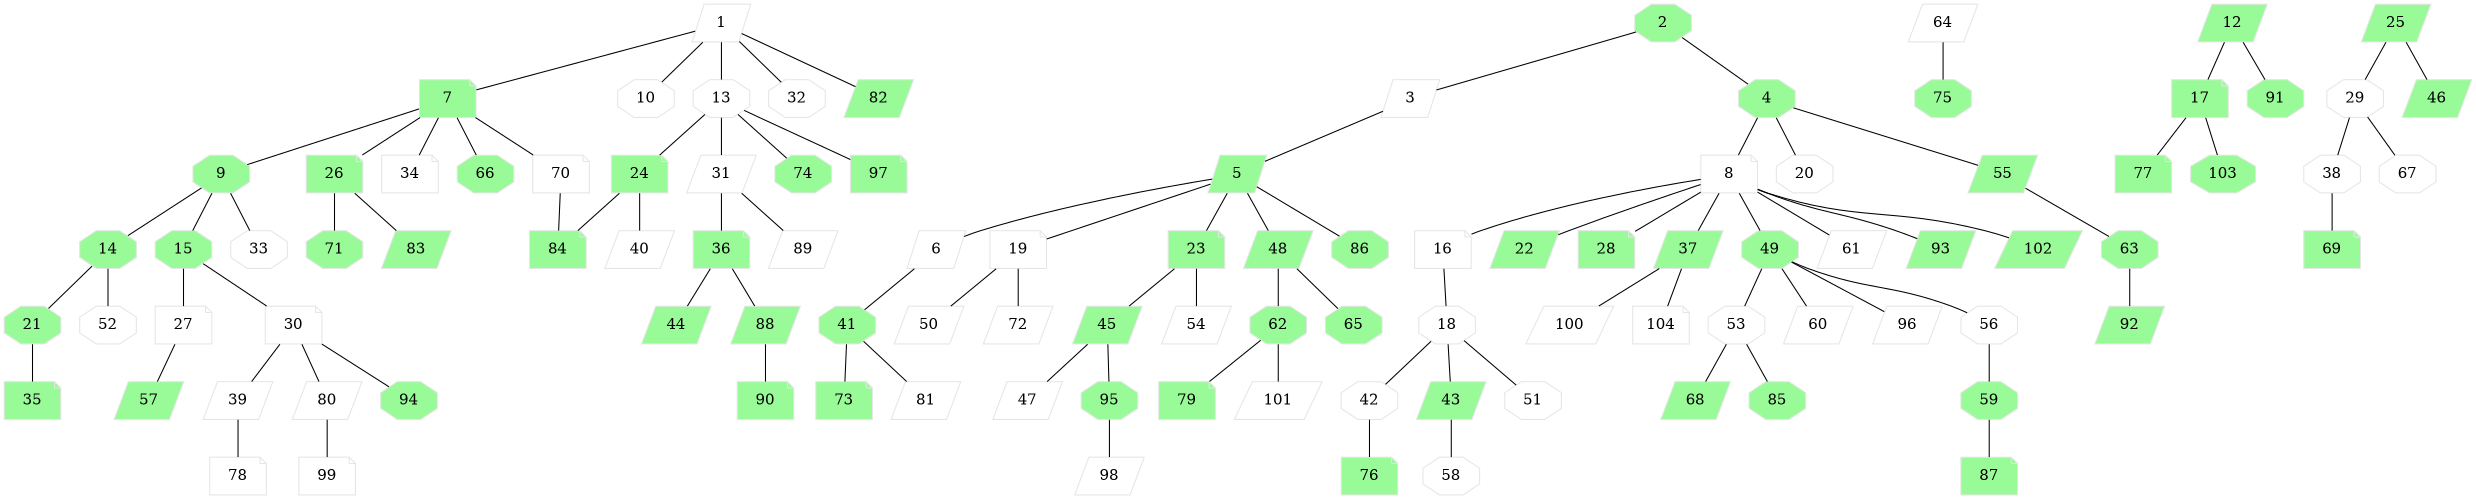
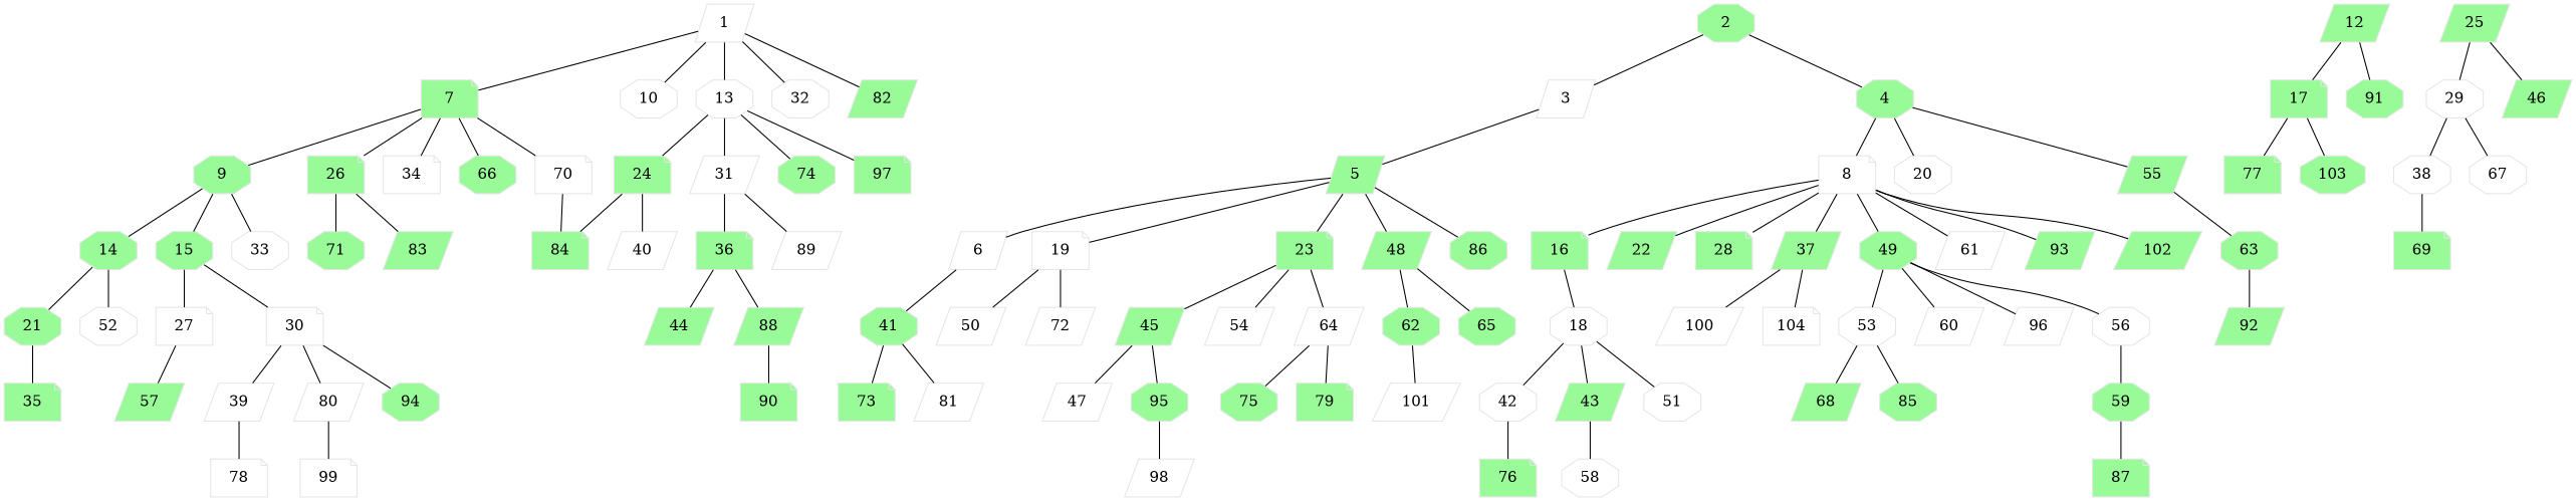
  graph {
    node [color=gray90 fillcolor=palegreen shape=parallelogram style=filled]
    1 [fillcolor=white]
    7 [shape=note]
    10 [fillcolor=white shape=octagon]
    13 [fillcolor=white shape=octagon]
    32 [fillcolor=white shape=octagon]
    82
    2 [shape=octagon]
    3 [fillcolor=white]
    4 [shape=octagon]
    9 [shape=octagon]
    26 [shape=note]
    34 [fillcolor=white shape=note]
    66 [shape=octagon]
    70 [fillcolor=white shape=note]
    24 [shape=note]
    31 [fillcolor=white]
    74 [shape=octagon]
    97 [shape=note]
    5
    8 [fillcolor=white shape=note]
    20 [fillcolor=white shape=octagon]
    55
    6 [fillcolor=white]
    19 [fillcolor=white shape=note]
    23 [shape=note]
    48
    86 [shape=octagon]
-   16 [fillcolor=white shape=note]
+   16 [shape=note]
    22
    28 [shape=note]
    37
    49 [shape=octagon]
    61 [fillcolor=white]
    93
    102
    63 [shape=octagon]
    41 [shape=octagon]
    50 [fillcolor=white]
    72 [fillcolor=white]
    45
    54 [fillcolor=white]
    64 [fillcolor=white]
    62 [shape=octagon]
    65 [shape=octagon]
    73 [shape=note]
    81 [fillcolor=white]
    14 [shape=octagon]
    15 [shape=octagon]
    33 [fillcolor=white shape=octagon]
    71 [shape=octagon]
    83
    84 [shape=note]
    18 [fillcolor=white shape=octagon]
    100 [fillcolor=white]
    104 [fillcolor=white shape=note]
    53 [fillcolor=white shape=octagon]
    60 [fillcolor=white]
    96 [fillcolor=white]
    56 [fillcolor=white shape=octagon]
    21 [shape=octagon]
    52 [fillcolor=white shape=octagon]
    27 [fillcolor=white shape=note]
    30 [fillcolor=white shape=note]
    17 [shape=note]
    12
    91 [shape=octagon]
    77 [shape=note]
    103 [shape=octagon]
    40 [fillcolor=white]
    36 [shape=note]
    89 [fillcolor=white]
    35 [shape=note]
    57
    39 [fillcolor=white]
    80 [fillcolor=white]
    94 [shape=octagon]
    42 [fillcolor=white shape=octagon]
    43
    51 [fillcolor=white shape=octagon]
    76 [shape=note]
    58 [fillcolor=white shape=octagon]
    47 [fillcolor=white]
    95 [shape=octagon]
    75 [shape=octagon]
    29 [fillcolor=white shape=octagon]
    25
    46
    38 [fillcolor=white shape=octagon]
    67 [fillcolor=white shape=octagon]
    69 [shape=note]
    78 [fillcolor=white shape=note]
    99 [fillcolor=white shape=note]
    44
    88
    90 [shape=note]
    98 [fillcolor=white]
    79 [shape=note]
    101 [fillcolor=white]
    68
    85 [shape=octagon]
    59 [shape=octagon]
    92
    87 [shape=note]
    1 -- 7
    1 -- 10
    1 -- 13
    1 -- 32
    1 -- 82
    7 -- 9
    7 -- 26
    7 -- 34
    7 -- 66
    7 -- 70
    13 -- 24
    13 -- 31
    13 -- 74
    13 -- 97
    2 -- 3
    2 -- 4
    3 -- 5
    4 -- 8
    4 -- 20
    4 -- 55
    9 -- 14
    9 -- 15
    9 -- 33
    26 -- 71
    26 -- 83
    70 -- 84
    24 -- 84
    24 -- 40
    31 -- 36
    31 -- 89
    5 -- 6
    5 -- 19
    5 -- 23
    5 -- 48
    5 -- 86
    8 -- 16
    8 -- 22
    8 -- 28
    8 -- 37
    8 -- 49
    8 -- 61
    8 -- 93
    8 -- 102
    55 -- 63
    6 -- 41
    19 -- 50
    19 -- 72
    23 -- 45
    23 -- 54
+   23 -- 64
    48 -- 62
    48 -- 65
    16 -- 18
    37 -- 100
    37 -- 104
    49 -- 53
    49 -- 60
    49 -- 96
    49 -- 56
    63 -- 92
    41 -- 73
    41 -- 81
    45 -- 47
    45 -- 95
    64 -- 75
-   62 -- 79
+   64 -- 79
    62 -- 101
    14 -- 21
    14 -- 52
    15 -- 27
    15 -- 30
    18 -- 42
    18 -- 43
    18 -- 51
    53 -- 68
    53 -- 85
    56 -- 59
    21 -- 35
    27 -- 57
    30 -- 39
    30 -- 80
    30 -- 94
    17 -- 77
    17 -- 103
    12 -- 17
    12 -- 91
    36 -- 44
    36 -- 88
    39 -- 78
    80 -- 99
    42 -- 76
    43 -- 58
    95 -- 98
    29 -- 38
    29 -- 67
    25 -- 29
    25 -- 46
    38 -- 69
    88 -- 90
    59 -- 87
  }
